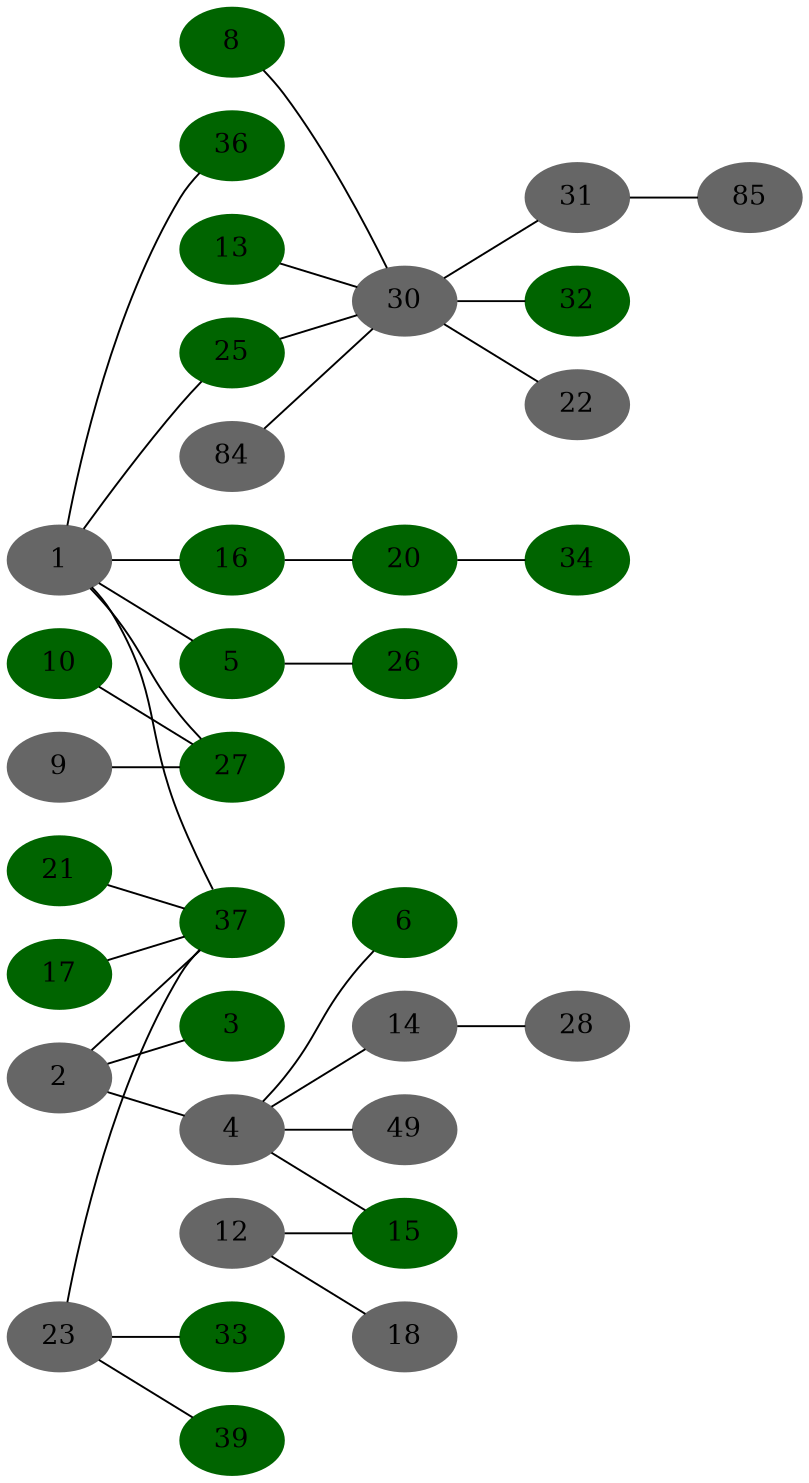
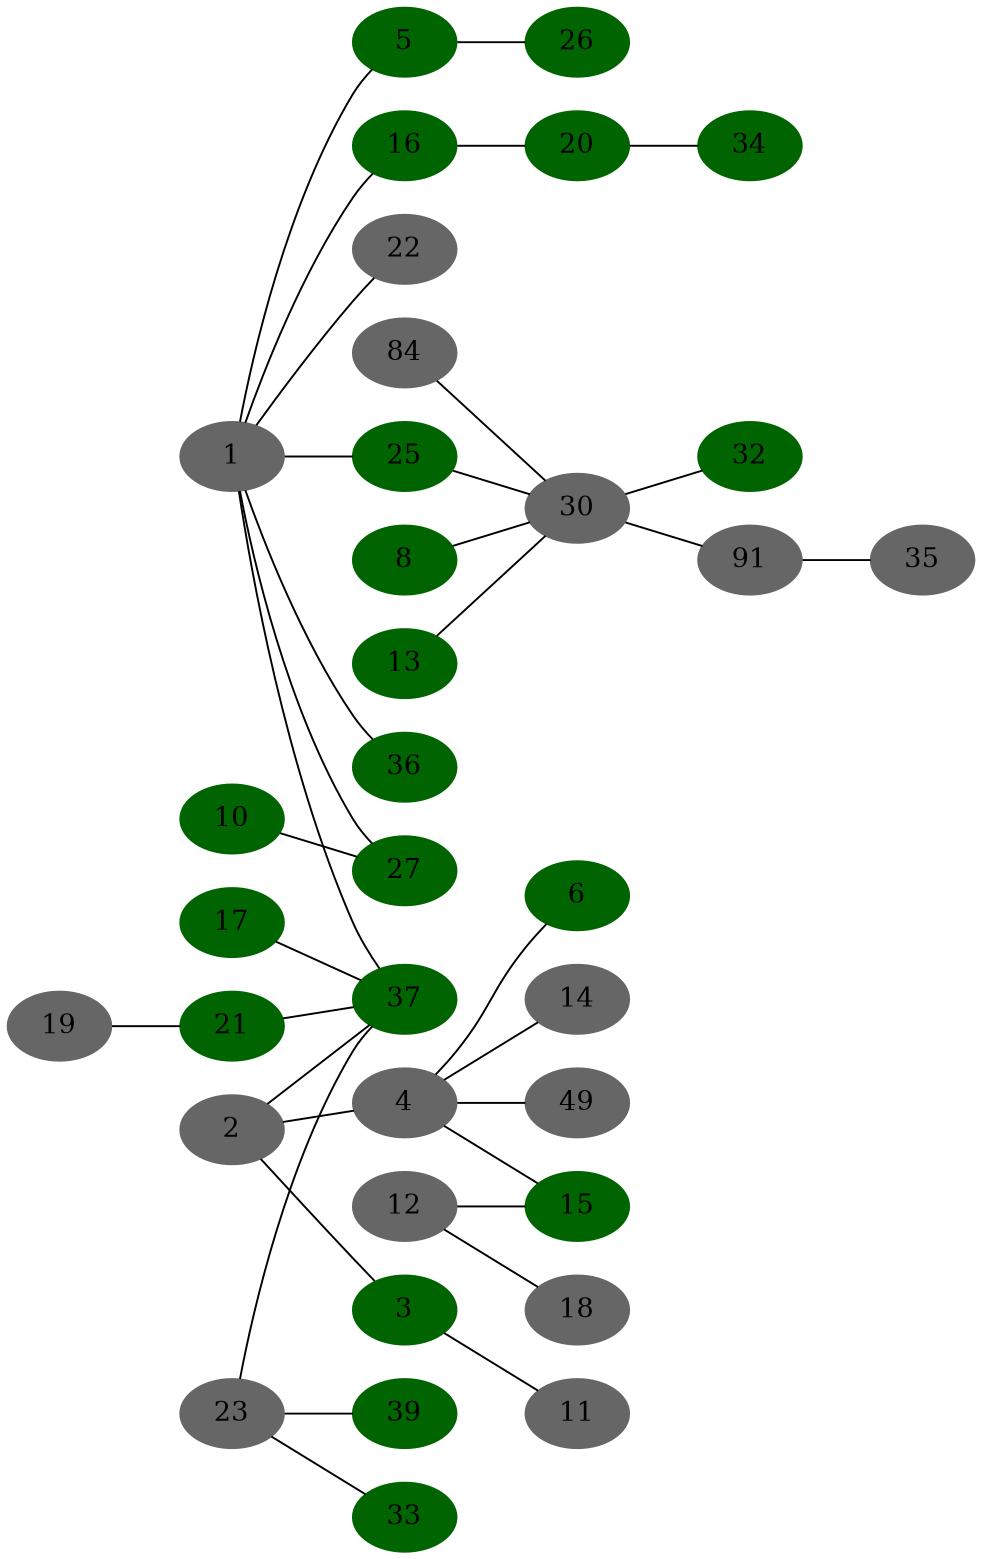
  graph {
    rankdir=LR
    node [color=darkgreen style=filled]
    edge [weight=1.0]
    1 [color=gray40]
    5
    16
    22 [color=gray40]
    25
    27
    36
    37
    26
    20
    30 [color=gray40]
    2 [color=gray40]
    3
    4 [color=gray40]
+   11 [color=gray40]
    6
    14 [color=gray40]
    15
    n19 [color=gray40 label=49]
-   28 [color=gray40]
    18 [color=gray40]
    8
-   31 [color=gray40]
+   31 [color=gray40 label=91]
    32
-   9 [color=gray40]
    10
    12 [color=gray40]
    13
    34
    17
+   19 [color=gray40]
    21
-   35 [color=gray40 label=85]
+   35 [color=gray40]
    23 [color=gray40]
    33
    39
    n37 [color=gray40 label=84]
    1 -- 5
    1 -- 16
-   30 -- 22
+   1 -- 22
    1 -- 25
    1 -- 27
    1 -- 36
    1 -- 37
    5 -- 26
    16 -- 20
    25 -- 30
    20 -- 34
    30 -- 31
    30 -- 32
    2 -- 37
    2 -- 3
    2 -- 4
+   3 -- 11
    4 -- 6
    4 -- 14
    4 -- 15
    4 -- n19
-   14 -- 28
    8 -- 30
    31 -- 35
-   9 -- 27
    10 -- 27
    12 -- 15
    12 -- 18
    13 -- 30
    17 -- 37
+   19 -- 21
    21 -- 37
    23 -- 37
    23 -- 33
    23 -- 39
    n37 -- 30
  }
